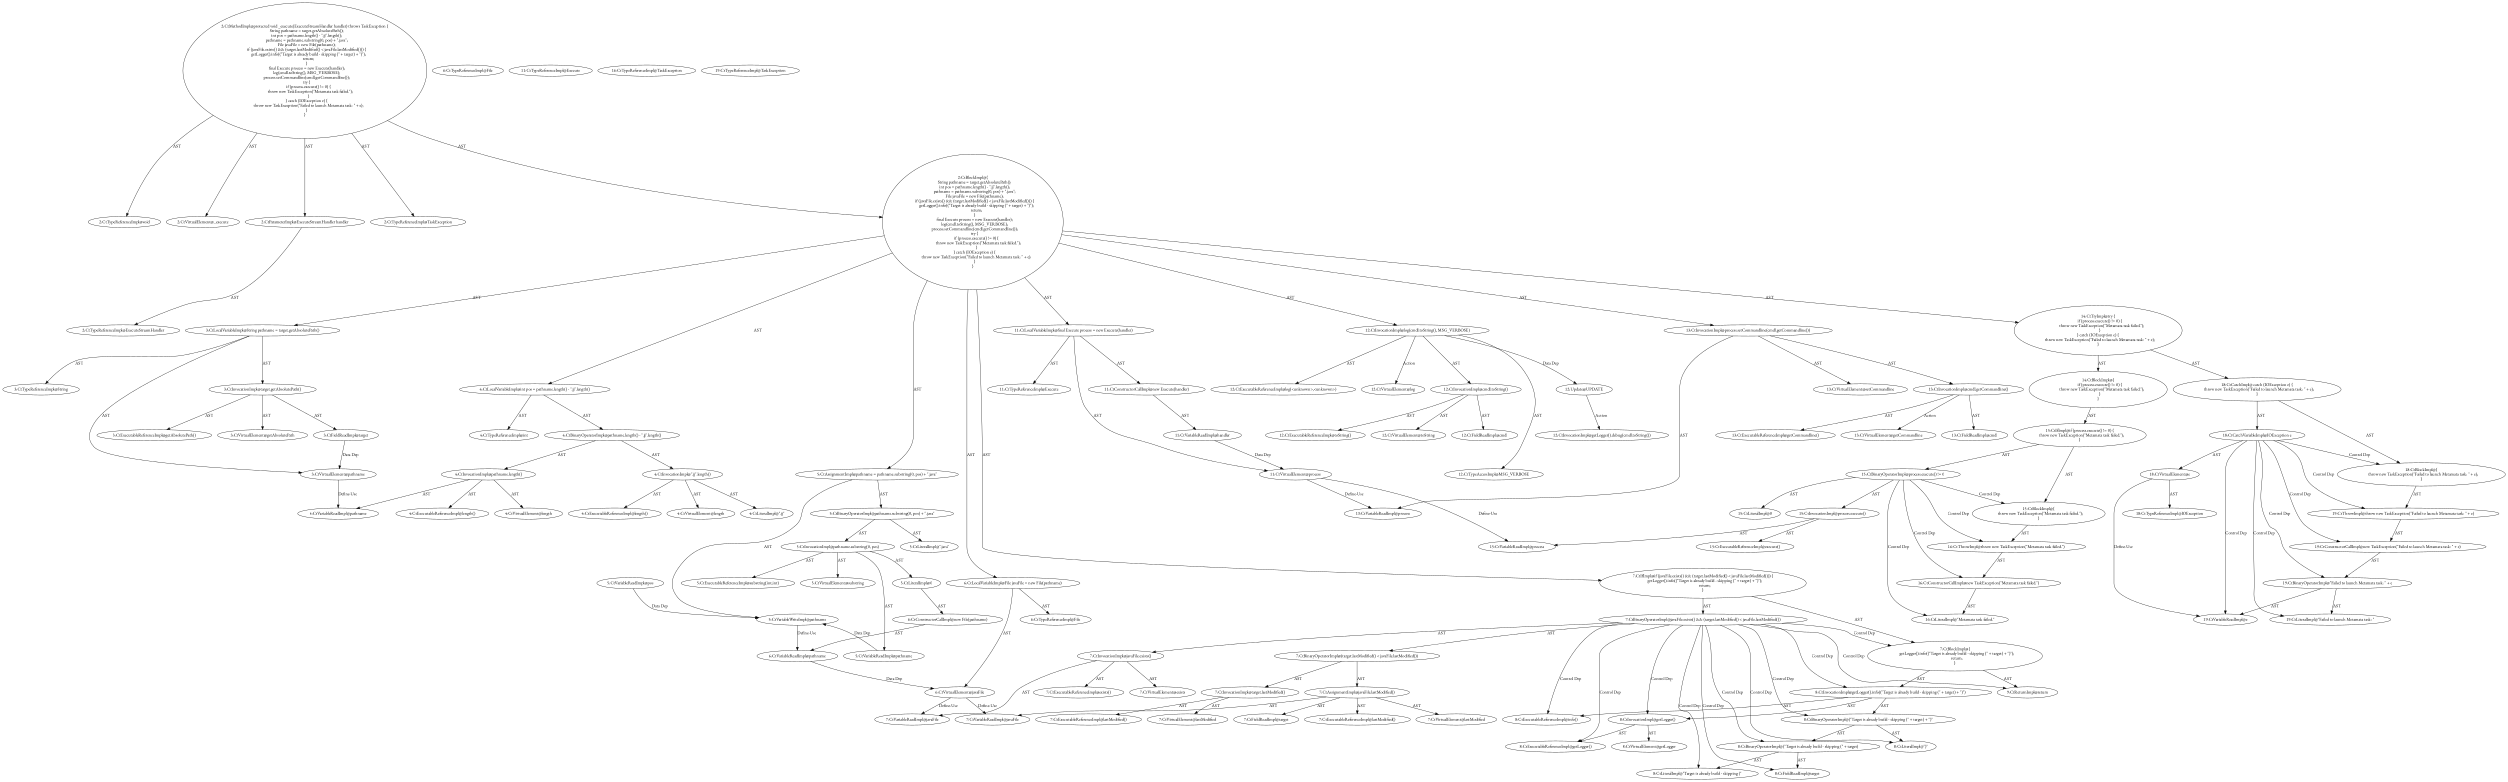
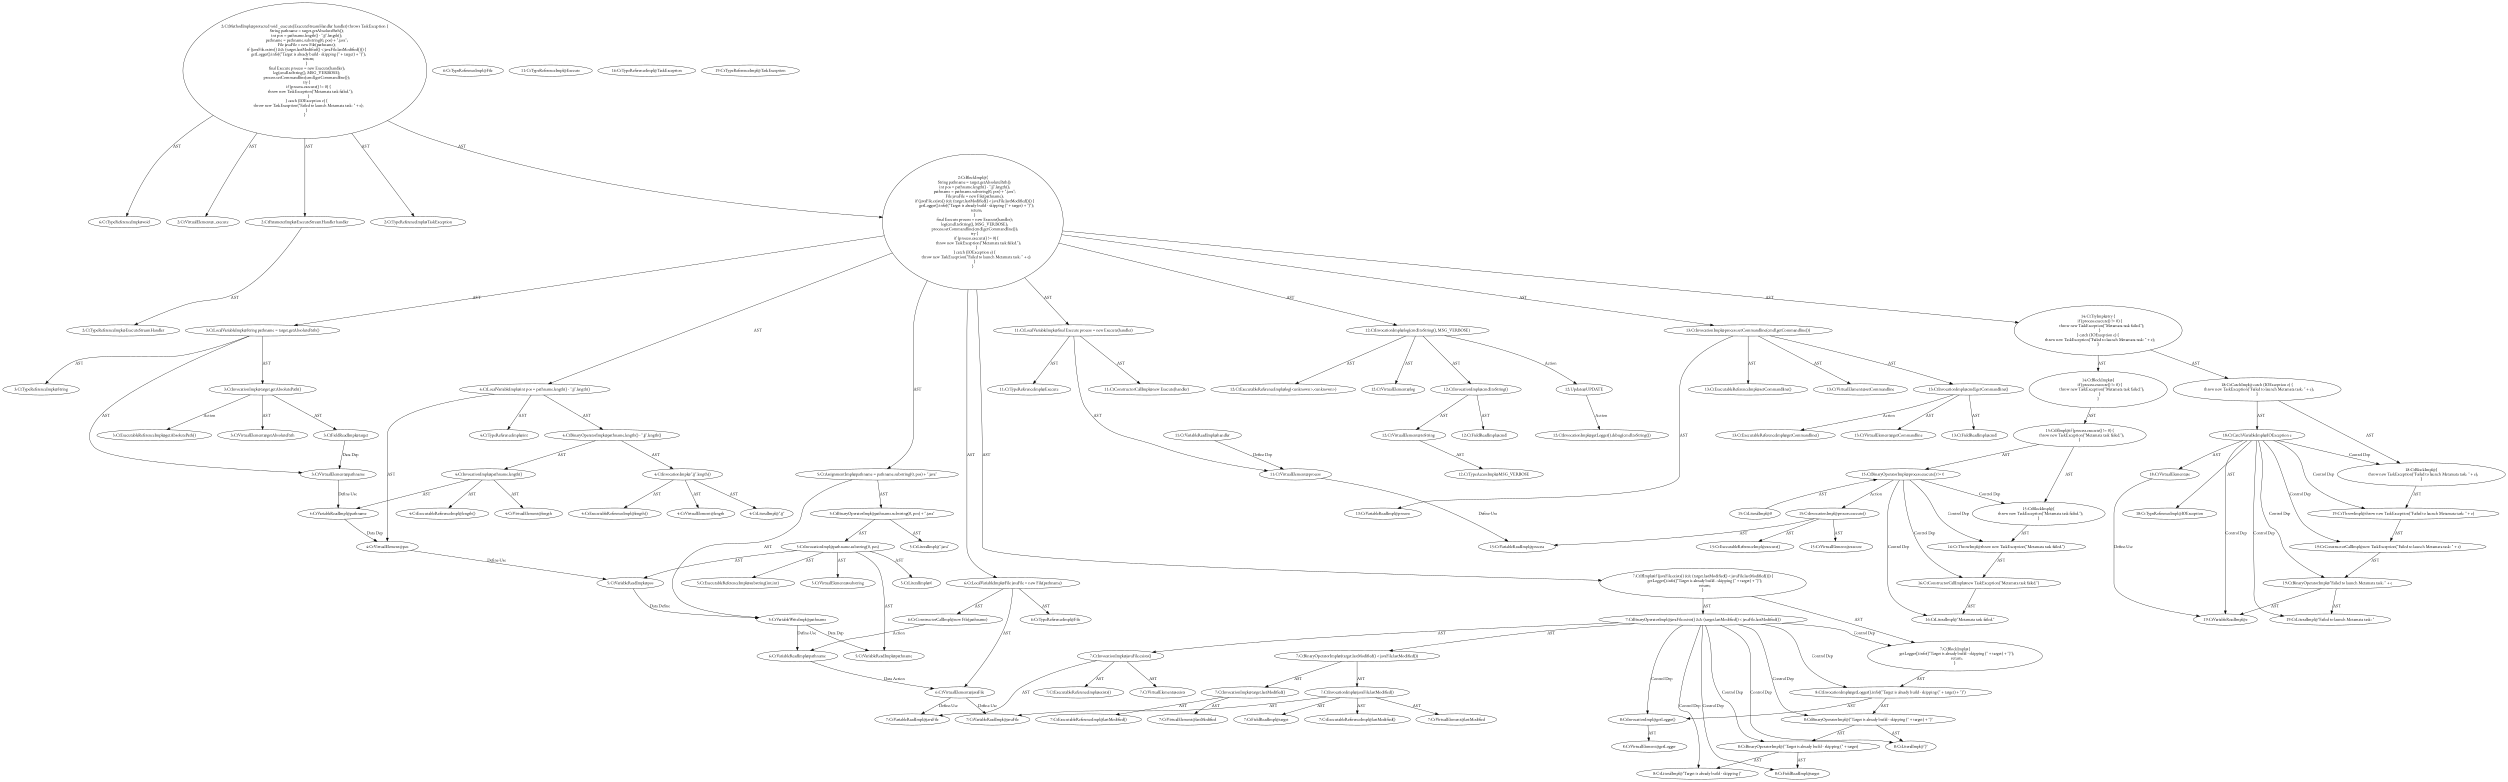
  digraph {
    fontname="EB Garamond"
    node [fontname="EB Garamond" shape=ellipse]
    edge [fontname="EB Garamond"]
-   n1 [label="2:CtTypeReferenceImpl@void"]
+   n1 [label="6:CtTypeReferenceImpl@void"]
    n2 [label="2:CtVirtualElement@_execute"]
    n3 [label="2:CtParameterImpl@ExecuteStreamHandler handler"]
    n4 [label="2:CtTypeReferenceImpl@ExecuteStreamHandler"]
    n5 [label="2:CtTypeReferenceImpl@TaskException"]
    n6 [label="3:CtTypeReferenceImpl@String"]
    n7 [label="3:CtExecutableReferenceImpl@getAbsolutePath()"]
    n8 [label="3:CtVirtualElement@getAbsolutePath"]
    n9 [label="3:CtFieldReadImpl@target"]
    n10 [label="3:CtVirtualElement@pathname"]
    n11 [label="4:CtVariableReadImpl@pathname"]
    n12 [label="3:CtInvocationImpl@target.getAbsolutePath()"]
+   n13 [label="4:CtVirtualElement@pos"]
    n14 [label="3:CtLocalVariableImpl@String pathname = target.getAbsolutePath()"]
    n15 [label="4:CtTypeReferenceImpl@int"]
    n16 [label="4:CtExecutableReferenceImpl@length()"]
    n17 [label="4:CtVirtualElement@length"]
    n18 [label="5:CtVariableReadImpl@pos"]
    n19 [label="4:CtInvocationImpl@pathname.length()"]
    n20 [label="4:CtExecutableReferenceImpl@length()"]
    n21 [label="4:CtVirtualElement@length"]
    n22 [label="4:CtLiteralImpl@\".jj\""]
    n23 [label="4:CtInvocationImpl@\".jj\".length()"]
    n24 [label="4:CtBinaryOperatorImpl@pathname.length() - \".jj\".length()"]
    n25 [label="5:CtVariableWriteImpl@pathname"]
    n26 [label="4:CtLocalVariableImpl@int pos = pathname.length() - \".jj\".length()"]
    n27 [label="6:CtVariableReadImpl@pathname"]
    n28 [label="6:CtVirtualElement@javaFile"]
    n29 [label="5:CtExecutableReferenceImpl@substring(int,int)"]
    n30 [label="5:CtVirtualElement@substring"]
    n31 [label="5:CtVariableReadImpl@pathname"]
    n32 [label="5:CtLiteralImpl@0"]
    n33 [label="5:CtInvocationImpl@pathname.substring(0, pos)"]
    n34 [label="5:CtLiteralImpl@\".java\""]
    n35 [label="5:CtBinaryOperatorImpl@pathname.substring(0, pos) + \".java\""]
    n36 [label="5:CtAssignmentImpl@pathname = pathname.substring(0, pos) + \".java\""]
    n37 [label="6:CtTypeReferenceImpl@File"]
    n38 [label="6:CtTypeReferenceImpl@File"]
    n39 [label="7:CtVariableReadImpl@javaFile"]
    n40 [label="7:CtVariableReadImpl@javaFile"]
    n41 [label="6:CtConstructorCallImpl@new File(pathname)"]
    n42 [label="6:CtLocalVariableImpl@File javaFile = new File(pathname)"]
    n43 [label="7:CtExecutableReferenceImpl@exists()"]
    n44 [label="7:CtVirtualElement@exists"]
    n45 [label="7:CtInvocationImpl@javaFile.exists()"]
    n46 [label="7:CtExecutableReferenceImpl@lastModified()"]
    n47 [label="7:CtVirtualElement@lastModified"]
    n48 [label="7:CtFieldReadImpl@target"]
    n49 [label="7:CtInvocationImpl@target.lastModified()"]
    n50 [label="7:CtExecutableReferenceImpl@lastModified()"]
    n51 [label="7:CtVirtualElement@lastModified"]
-   n52 [label="7:CtAssignmentImpl@javaFile.lastModified()"]
+   n52 [label="7:CtInvocationImpl@javaFile.lastModified()"]
    n53 [label="7:CtBinaryOperatorImpl@(target.lastModified() < javaFile.lastModified())"]
    n54 [label="7:CtBinaryOperatorImpl@javaFile.exists() && (target.lastModified() < javaFile.lastModified())"]
-   n55 [label="8:CtExecutableReferenceImpl@info()"]
-   n56 [label="8:CtExecutableReferenceImpl@getLogger()"]
    n57 [label="8:CtInvocationImpl@getLogger()"]
    n58 [label="8:CtLiteralImpl@\"Target is already build - skipping (\""]
    n59 [label="8:CtFieldReadImpl@target"]
    n60 [label="8:CtBinaryOperatorImpl@(\"Target is already build - skipping (\" + target)"]
    n61 [label="8:CtLiteralImpl@\")\""]
    n62 [label="8:CtBinaryOperatorImpl@(\"Target is already build - skipping (\" + target) + \")\""]
    n63 [label="8:CtInvocationImpl@getLogger().info((\"Target is already build - skipping (\" + target) + \")\")"]
-   n64 [label="9:CtReturnImpl@return"]
    n65 [label="7:CtBlockImpl@\{\n    getLogger().info((\"Target is already build - skipping (\" + target) + \")\");\n    return;\n\}"]
    n66 [label="8:CtVirtualElement@getLogger"]
    n67 [label="7:CtIfImpl@if (javaFile.exists() && (target.lastModified() < javaFile.lastModified())) \{\n    getLogger().info((\"Target is already build - skipping (\" + target) + \")\");\n    return;\n\}"]
    n68 [label="11:CtTypeReferenceImpl@Execute"]
    n69 [label="11:CtTypeReferenceImpl@Execute"]
    n70 [label="11:CtVariableReadImpl@handler"]
    n71 [label="11:CtVirtualElement@process"]
    n72 [label="13:CtVariableReadImpl@process"]
    n73 [label="15:CtVariableReadImpl@process"]
    n74 [label="11:CtConstructorCallImpl@new Execute(handler)"]
    n75 [label="11:CtLocalVariableImpl@final Execute process = new Execute(handler)"]
    n76 [label="12:CtExecutableReferenceImpl@log(<unknown>,<unknown>)"]
    n77 [label="12:CtVirtualElement@log"]
-   n78 [label="12:CtExecutableReferenceImpl@toString()"]
    n79 [label="12:CtVirtualElement@toString"]
    n80 [label="12:CtFieldReadImpl@cmdl"]
    n81 [label="12:CtInvocationImpl@cmdl.toString()"]
    n82 [label="12:CtTypeAccessImpl@MSG_VERBOSE"]
    n83 [label="12:CtInvocationImpl@log(cmdl.toString(), MSG_VERBOSE)"]
    n84 [label="12:Update@UPDATE"]
    n85 [label="12:CtInvocationImpl@getLogger().debug(cmdl.toString())"]
+   n86 [label="13:CtExecutableReferenceImpl@setCommandline()"]
    n87 [label="13:CtVirtualElement@setCommandline"]
    n88 [label="13:CtExecutableReferenceImpl@getCommandline()"]
    n89 [label="13:CtVirtualElement@getCommandline"]
    n90 [label="13:CtFieldReadImpl@cmdl"]
    n91 [label="13:CtInvocationImpl@cmdl.getCommandline()"]
    n92 [label="13:CtInvocationImpl@process.setCommandline(cmdl.getCommandline())"]
    n93 [label="15:CtExecutableReferenceImpl@execute()"]
+   n94 [label="15:CtVirtualElement@execute"]
    n95 [label="15:CtInvocationImpl@process.execute()"]
    n96 [label="15:CtLiteralImpl@0"]
    n97 [label="15:CtBinaryOperatorImpl@process.execute() != 0"]
    n98 [label="16:CtLiteralImpl@\"Metamata task failed.\""]
    n99 [label="16:CtConstructorCallImpl@new TaskException(\"Metamata task failed.\")"]
    n100 [label="16:CtThrowImpl@throw new TaskException(\"Metamata task failed.\")"]
    n101 [label="15:CtBlockImpl@\{\n    throw new TaskException(\"Metamata task failed.\");\n\}"]
    n102 [label="16:CtTypeReferenceImpl@TaskException"]
    n103 [label="15:CtIfImpl@if (process.execute() != 0) \{\n    throw new TaskException(\"Metamata task failed.\");\n\}"]
    n104 [label="14:CtBlockImpl@\{\n    if (process.execute() != 0) \{\n        throw new TaskException(\"Metamata task failed.\");\n    \}\n\}"]
    n105 [label="18:CtVirtualElement@e"]
    n106 [label="19:CtVariableReadImpl@e"]
    n107 [label="18:CtTypeReferenceImpl@IOException"]
    n108 [label="18:CtCatchVariableImpl@IOException e"]
    n109 [label="19:CtLiteralImpl@\"Failed to launch Metamata task: \""]
    n110 [label="19:CtBinaryOperatorImpl@\"Failed to launch Metamata task: \" + e"]
    n111 [label="19:CtConstructorCallImpl@new TaskException(\"Failed to launch Metamata task: \" + e)"]
    n112 [label="19:CtThrowImpl@throw new TaskException(\"Failed to launch Metamata task: \" + e)"]
    n113 [label="18:CtBlockImpl@\{\n    throw new TaskException(\"Failed to launch Metamata task: \" + e);\n\}"]
    n114 [label="19:CtTypeReferenceImpl@TaskException"]
    n115 [label="18:CtCatchImpl@ catch (IOException e) \{\n    throw new TaskException(\"Failed to launch Metamata task: \" + e);\n\}"]
    n116 [label="14:CtTryImpl@try \{\n    if (process.execute() != 0) \{\n        throw new TaskException(\"Metamata task failed.\");\n    \}\n\} catch (IOException e) \{\n    throw new TaskException(\"Failed to launch Metamata task: \" + e);\n\}"]
    n117 [label="2:CtBlockImpl@\{\n    String pathname = target.getAbsolutePath();\n    int pos = pathname.length() - \".jj\".length();\n    pathname = pathname.substring(0, pos) + \".java\";\n    File javaFile = new File(pathname);\n    if (javaFile.exists() && (target.lastModified() < javaFile.lastModified())) \{\n        getLogger().info((\"Target is already build - skipping (\" + target) + \")\");\n        return;\n    \}\n    final Execute process = new Execute(handler);\n    log(cmdl.toString(), MSG_VERBOSE);\n    process.setCommandline(cmdl.getCommandline());\n    try \{\n        if (process.execute() != 0) \{\n            throw new TaskException(\"Metamata task failed.\");\n        \}\n    \} catch (IOException e) \{\n        throw new TaskException(\"Failed to launch Metamata task: \" + e);\n    \}\n\}"]
    n118 [label="2:CtMethodImpl@protected void _execute(ExecuteStreamHandler handler) throws TaskException \{\n    String pathname = target.getAbsolutePath();\n    int pos = pathname.length() - \".jj\".length();\n    pathname = pathname.substring(0, pos) + \".java\";\n    File javaFile = new File(pathname);\n    if (javaFile.exists() && (target.lastModified() < javaFile.lastModified())) \{\n        getLogger().info((\"Target is already build - skipping (\" + target) + \")\");\n        return;\n    \}\n    final Execute process = new Execute(handler);\n    log(cmdl.toString(), MSG_VERBOSE);\n    process.setCommandline(cmdl.getCommandline());\n    try \{\n        if (process.execute() != 0) \{\n            throw new TaskException(\"Metamata task failed.\");\n        \}\n    \} catch (IOException e) \{\n        throw new TaskException(\"Failed to launch Metamata task: \" + e);\n    \}\n\}"]
    n3 -> n4 [label=AST]
    n9 -> n10 [label="Data Dep"]
    n10 -> n11 [label="Define-Use"]
-   n12 -> n7 [label=AST]
+   n11 -> n13 [label="Data Dep"]
+   n12 -> n7 [label=Action]
    n12 -> n8 [label=AST]
    n12 -> n9 [label=AST]
+   n13 -> n18 [label="Define-Use"]
    n14 -> n6 [label=AST]
    n14 -> n10 [label=AST]
    n14 -> n12 [label=AST]
-   n18 -> n25 [label="Data Dep"]
+   n18 -> n25 [label="Data Define"]
    n19 -> n11 [label=AST]
    n19 -> n16 [label=AST]
    n19 -> n17 [label=AST]
    n23 -> n20 [label=AST]
    n23 -> n21 [label=AST]
    n23 -> n22 [label=AST]
    n24 -> n19 [label=AST]
    n24 -> n23 [label=AST]
    n25 -> n27 [label="Define-Use"]
+   n26 -> n13 [label=AST]
    n26 -> n15 [label=AST]
    n26 -> n24 [label=AST]
-   n27 -> n28 [label="Data Dep"]
+   n27 -> n28 [label="Data Action"]
    n28 -> n39 [label="Define-Use"]
    n28 -> n40 [label="Define-Use"]
-   n31 -> n25 [label="Data Dep"]
+   n25 -> n31 [label="Data Dep"]
+   n33 -> n18 [label=AST]
    n33 -> n29 [label=AST]
    n33 -> n30 [label=AST]
    n33 -> n31 [label=AST]
    n33 -> n32 [label=AST]
    n35 -> n33 [label=AST]
    n35 -> n34 [label=AST]
    n36 -> n25 [label=AST]
    n36 -> n35 [label=AST]
-   n41 -> n27 [label=AST]
+   n41 -> n27 [label=Action]
    n42 -> n28 [label=AST]
    n42 -> n37 [label=AST]
-   n32 -> n41 [label=AST]
+   n42 -> n41 [label=AST]
    n45 -> n39 [label=AST]
    n45 -> n43 [label=AST]
    n45 -> n44 [label=AST]
    n49 -> n46 [label=AST]
    n49 -> n47 [label=AST]
    n52 -> n40 [label=AST]
    n52 -> n48 [label=AST]
    n52 -> n50 [label=AST]
    n52 -> n51 [label=AST]
    n53 -> n49 [label=AST]
    n53 -> n52 [label=AST]
    n54 -> n45 [label=AST]
    n54 -> n53 [label=AST]
-   n54 -> n55 [label="Control Dep"]
-   n54 -> n56 [label="Control Dep"]
    n54 -> n57 [label="Control Dep"]
    n54 -> n58 [label="Control Dep"]
    n54 -> n59 [label="Control Dep"]
    n54 -> n60 [label="Control Dep"]
    n54 -> n61 [label="Control Dep"]
    n54 -> n62 [label="Control Dep"]
    n54 -> n63 [label="Control Dep"]
-   n54 -> n64 [label="Control Dep"]
    n54 -> n65 [label="Control Dep"]
-   n57 -> n56 [label=AST]
    n57 -> n66 [label=AST]
    n60 -> n58 [label=AST]
    n60 -> n59 [label=AST]
    n62 -> n60 [label=AST]
    n62 -> n61 [label=AST]
-   n63 -> n55 [label=AST]
    n63 -> n57 [label=AST]
    n63 -> n62 [label=AST]
    n65 -> n63 [label=AST]
-   n65 -> n64 [label=AST]
    n67 -> n54 [label=AST]
    n67 -> n65 [label=AST]
-   n70 -> n71 [label="Data Dep"]
-   n71 -> n72 [label="Define-Use"]
+   n70 -> n71 [label="Define Dep"]
    n71 -> n73 [label="Define-Use"]
-   n74 -> n70 [label=AST]
    n75 -> n68 [label=AST]
    n75 -> n71 [label=AST]
    n75 -> n74 [label=AST]
-   n81 -> n78 [label=AST]
    n81 -> n79 [label=AST]
    n81 -> n80 [label=AST]
    n83 -> n76 [label=AST]
-   n83 -> n77 [label=Action]
+   n83 -> n77 [label=AST]
    n83 -> n81 [label=AST]
-   n83 -> n82 [label=AST]
-   n83 -> n84 [label="Data Dep"]
+   n79 -> n82 [label=AST]
+   n83 -> n84 [label=Action]
    n84 -> n85 [label=Action]
-   n91 -> n88 [label=AST]
-   n91 -> n89 [label=Action]
+   n91 -> n88 [label=Action]
+   n91 -> n89 [label=AST]
    n91 -> n90 [label=AST]
    n92 -> n72 [label=AST]
+   n92 -> n86 [label=AST]
    n92 -> n87 [label=AST]
    n92 -> n91 [label=AST]
    n95 -> n73 [label=AST]
    n95 -> n93 [label=AST]
-   n97 -> n95 [label=AST]
-   n97 -> n96 [label=AST]
+   n95 -> n94 [label=AST]
+   n97 -> n95 [label=Action]
+   n96 -> n97 [label=AST]
    n97 -> n98 [label="Control Dep"]
    n97 -> n99 [label="Control Dep"]
    n97 -> n100 [label="Control Dep"]
    n97 -> n101 [label="Control Dep"]
    n99 -> n98 [label=AST]
    n100 -> n99 [label=AST]
    n101 -> n100 [label=AST]
    n103 -> n97 [label=AST]
    n103 -> n101 [label=AST]
    n104 -> n103 [label=AST]
    n105 -> n106 [label="Define-Use"]
    n108 -> n105 [label=AST]
    n108 -> n106 [label="Control Dep"]
-   n105 -> n107 [label=AST]
+   n108 -> n107 [label=AST]
    n108 -> n109 [label="Control Dep"]
    n108 -> n110 [label="Control Dep"]
    n108 -> n111 [label="Control Dep"]
    n108 -> n112 [label="Control Dep"]
    n108 -> n113 [label="Control Dep"]
    n110 -> n106 [label=AST]
    n110 -> n109 [label=AST]
    n111 -> n110 [label=AST]
    n112 -> n111 [label=AST]
    n113 -> n112 [label=AST]
    n115 -> n108 [label=AST]
    n115 -> n113 [label=AST]
    n116 -> n104 [label=AST]
    n116 -> n115 [label=AST]
    n117 -> n14 [label=AST]
    n117 -> n26 [label=AST]
    n117 -> n36 [label=AST]
    n117 -> n42 [label=AST]
    n117 -> n67 [label=AST]
    n117 -> n75 [label=AST]
    n117 -> n83 [label=AST]
    n117 -> n92 [label=AST]
    n117 -> n116 [label=AST]
    n118 -> n1 [label=AST]
    n118 -> n2 [label=AST]
    n118 -> n3 [label=AST]
    n118 -> n5 [label=AST]
    n118 -> n117 [label=AST]
  }
